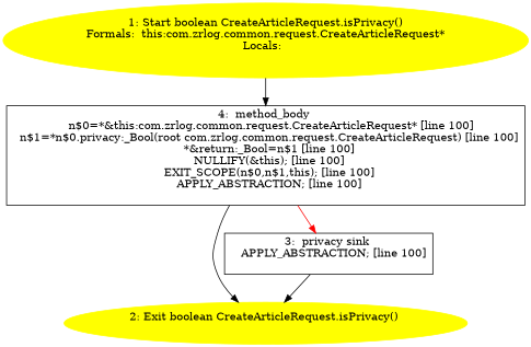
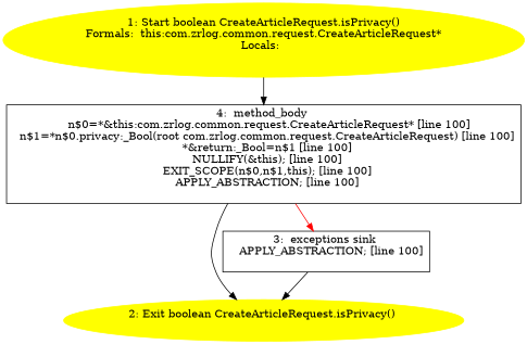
  digraph {
    n1 [color=yellow label="1: Start boolean CreateArticleRequest.isPrivacy()\nFormals:  this:com.zrlog.common.request.CreateArticleRequest*\nLocals:  \n  " style=filled]
    n2 [label="4:  method_body \n   n$0=*&this:com.zrlog.common.request.CreateArticleRequest* [line 100]\n  n$1=*n$0.privacy:_Bool(root com.zrlog.common.request.CreateArticleRequest) [line 100]\n  *&return:_Bool=n$1 [line 100]\n  NULLIFY(&this); [line 100]\n  EXIT_SCOPE(n$0,n$1,this); [line 100]\n  APPLY_ABSTRACTION; [line 100]\n " shape=box]
    n3 [color=yellow label="2: Exit boolean CreateArticleRequest.isPrivacy() \n  " style=filled]
-   n4 [label="3:  privacy sink \n   APPLY_ABSTRACTION; [line 100]\n " shape=box]
+   n4 [label="3:  exceptions sink \n   APPLY_ABSTRACTION; [line 100]\n " shape=box]
    n1 -> n2
    n2 -> n3
    n2 -> n4 [color=red]
    n4 -> n3
  }
